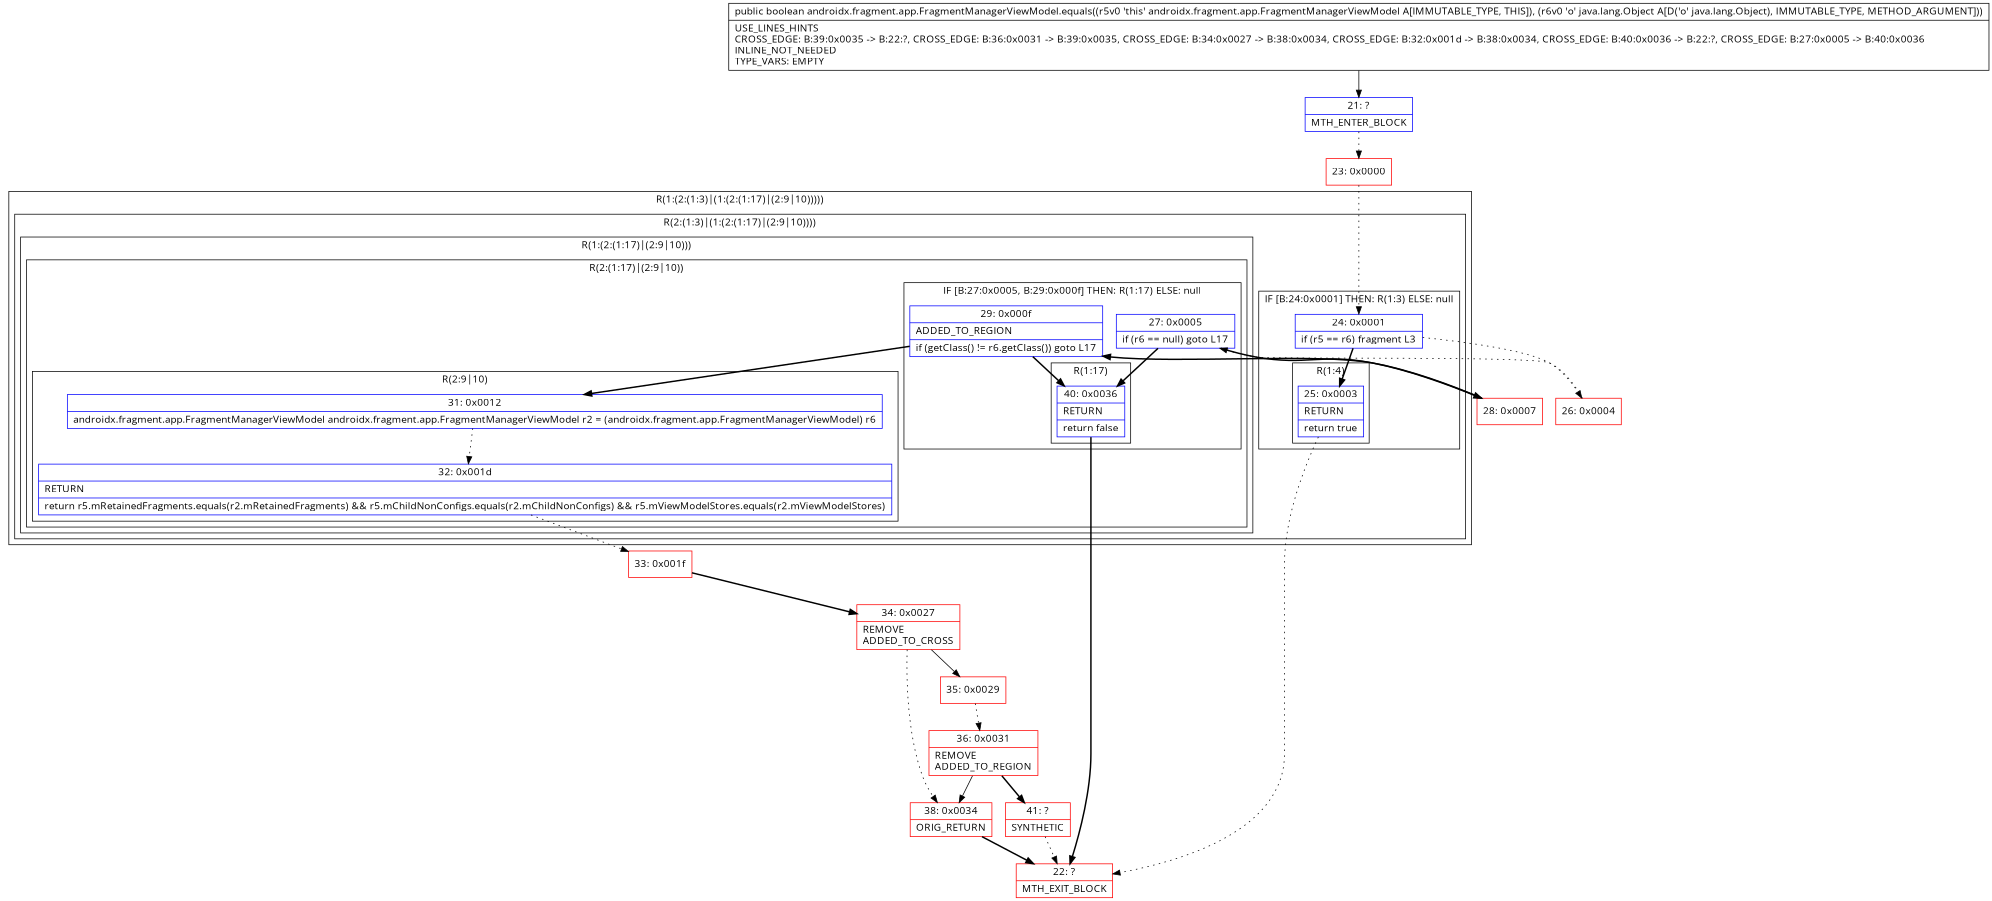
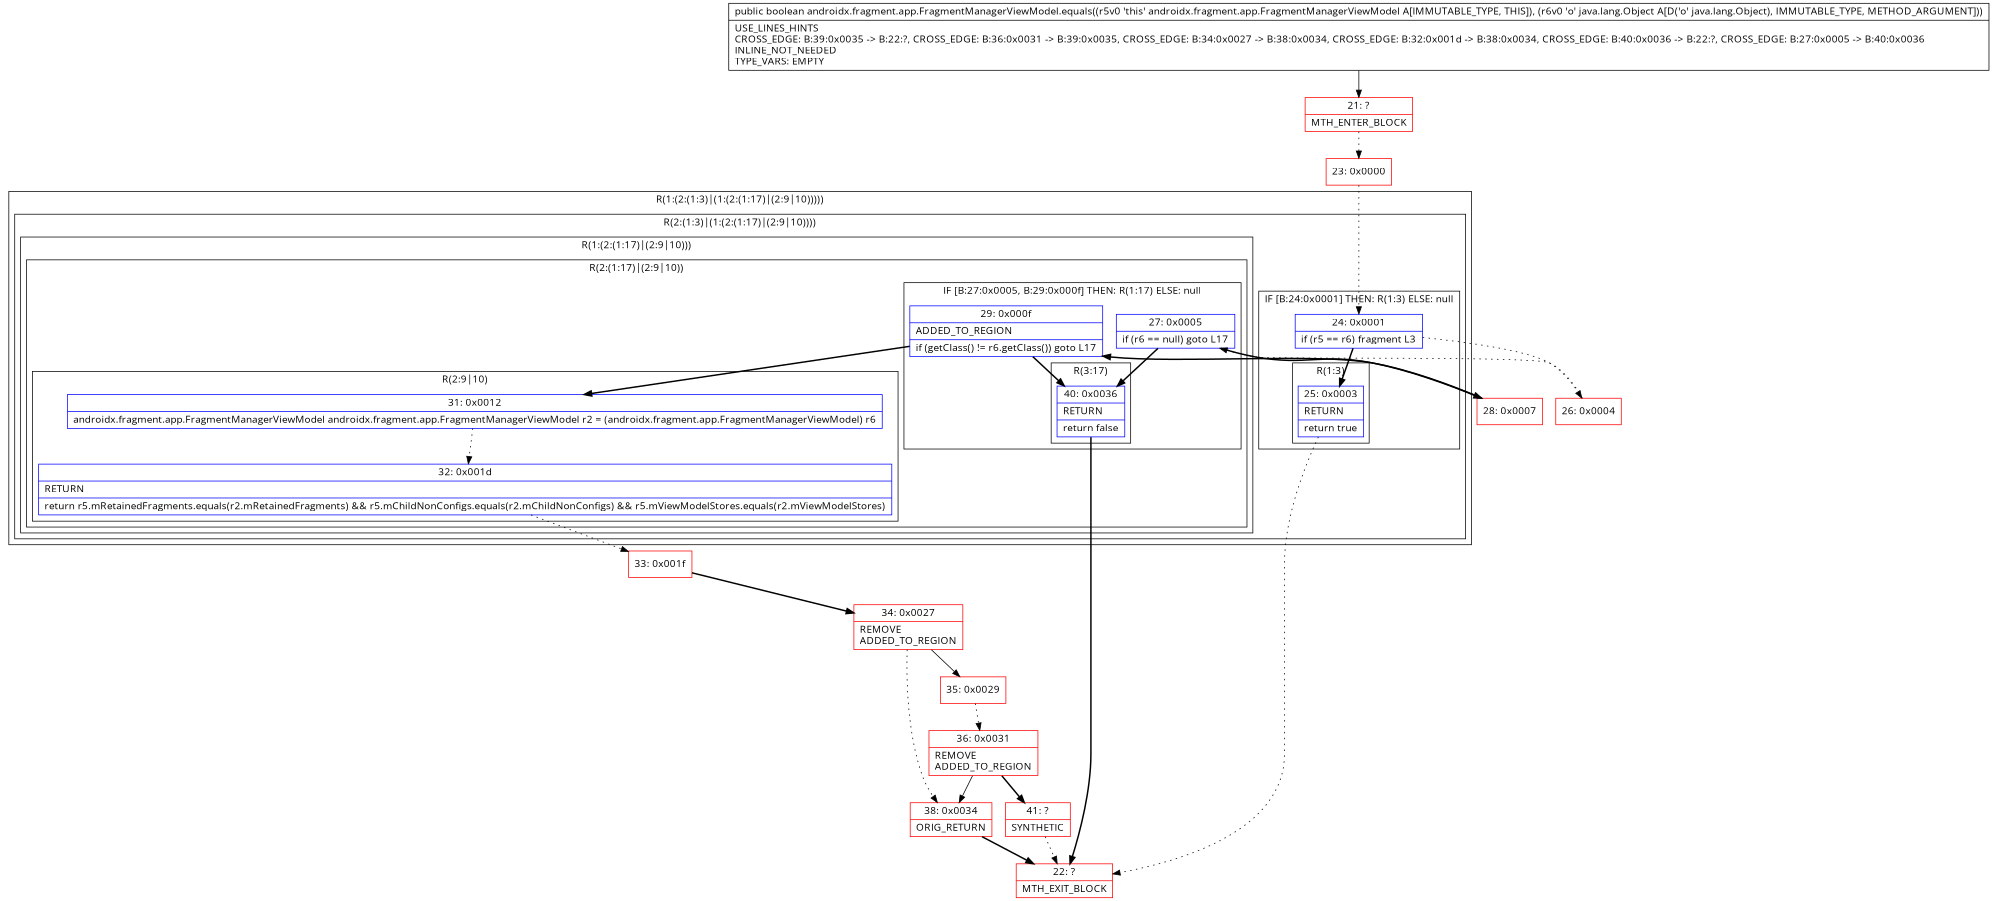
  digraph {
    fontname="Open Sans"
    node [color=red fontname="Open Sans" shape=record]
    edge [fontname="Open Sans" style=dotted]
    n1 [color=blue label="{25\:\ 0x0003|RETURN\l|return true\l}"]
    n2 [color=blue label="{24\:\ 0x0001|if (r5 == r6) fragment L3\l}"]
    n3 [color=blue label="{40\:\ 0x0036|RETURN\l|return false\l}"]
    n4 [color=blue label="{27\:\ 0x0005|if (r6 == null) goto L17\l}"]
    n5 [color=blue label="{29\:\ 0x000f|ADDED_TO_REGION\l|if (getClass() != r6.getClass()) goto L17\l}"]
    n6 [color=blue label="{31\:\ 0x0012|androidx.fragment.app.FragmentManagerViewModel androidx.fragment.app.FragmentManagerViewModel r2 = (androidx.fragment.app.FragmentManagerViewModel) r6\l}"]
    n7 [color=blue label="{32\:\ 0x001d|RETURN\l|return r5.mRetainedFragments.equals(r2.mRetainedFragments) && r5.mChildNonConfigs.equals(r2.mChildNonConfigs) && r5.mViewModelStores.equals(r2.mViewModelStores)\l}"]
    n8 [label="{22\:\ ?|MTH_EXIT_BLOCK\l}"]
    n9 [label="{26\:\ 0x0004}"]
    n10 [label="{28\:\ 0x0007}"]
    n11 [label="{33\:\ 0x001f}"]
-   n12 [label="{34\:\ 0x0027|REMOVE\lADDED_TO_CROSS\l}"]
+   n12 [label="{34\:\ 0x0027|REMOVE\lADDED_TO_REGION\l}"]
    n13 [label="{38\:\ 0x0034|ORIG_RETURN\l}"]
-   n14 [color=blue label="{21\:\ ?|MTH_ENTER_BLOCK\l}"]
+   n14 [label="{21\:\ ?|MTH_ENTER_BLOCK\l}"]
    n15 [label="{23\:\ 0x0000}"]
    n16 [label="{35\:\ 0x0029}"]
    n17 [label="{36\:\ 0x0031|REMOVE\lADDED_TO_REGION\l}"]
    n18 [label="{41\:\ ?|SYNTHETIC\l}"]
    n19 [label="{public boolean androidx.fragment.app.FragmentManagerViewModel.equals((r5v0 'this' androidx.fragment.app.FragmentManagerViewModel A[IMMUTABLE_TYPE, THIS]), (r6v0 'o' java.lang.Object A[D('o' java.lang.Object), IMMUTABLE_TYPE, METHOD_ARGUMENT]))  | USE_LINES_HINTS\lCROSS_EDGE: B:39:0x0035 \-\> B:22:?, CROSS_EDGE: B:36:0x0031 \-\> B:39:0x0035, CROSS_EDGE: B:34:0x0027 \-\> B:38:0x0034, CROSS_EDGE: B:32:0x001d \-\> B:38:0x0034, CROSS_EDGE: B:40:0x0036 \-\> B:22:?, CROSS_EDGE: B:27:0x0005 \-\> B:40:0x0036\lINLINE_NOT_NEEDED\lTYPE_VARS: EMPTY\l}" color=""]
    subgraph cluster_1 {
      label="R(1:(2:(1:3)|(1:(2:(1:17)|(2:9|10)))))"
      subgraph cluster_2 {
        label="R(2:(1:3)|(1:(2:(1:17)|(2:9|10))))"
        subgraph cluster_3 {
          label="IF [B:24:0x0001] THEN: R(1:3) ELSE: null"
          n2
          subgraph cluster_4 {
-           label="R(1:4)"
+           label="R(1:3)"
            n1
          }
        }
        subgraph cluster_5 {
          label="R(1:(2:(1:17)|(2:9|10)))"
          subgraph cluster_6 {
            label="R(2:(1:17)|(2:9|10))"
            subgraph cluster_7 {
              label="IF [B:27:0x0005, B:29:0x000f] THEN: R(1:17) ELSE: null"
              n4
              n5
              subgraph cluster_8 {
-               label="R(1:17)"
+               label="R(3:17)"
                n3
              }
            }
            subgraph cluster_9 {
              label="R(2:9|10)"
              n6
              n7
            }
          }
        }
      }
    }
    n1 -> n8
    n2 -> n1 [style=bold]
    n2 -> n9
    n3 -> n8 [style=bold]
    n4 -> n3 [style=bold]
    n4 -> n10 [style=bold]
    n5 -> n3 [style=bold]
    n5 -> n6 [style=bold]
    n6 -> n7
    n7 -> n11
    n9 -> n4
    n10 -> n5 [style=bold]
    n11 -> n12 [style=bold]
    n12 -> n13
    n12 -> n16 [style=solid]
    n13 -> n8 [style=bold]
    n14 -> n15
    n15 -> n2
    n16 -> n17
    n17 -> n13 [style=solid]
    n17 -> n18 [style=bold]
    n18 -> n8
    n19 -> n14 [style=solid]
  }
